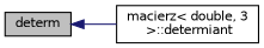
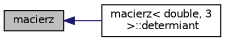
  digraph {
    rankdir=LR
    node [color=black fontname=Helvetica fontsize=10 shape=record style=filled]
-   n1 [fillcolor=grey75 fontcolor=black height=0.2 label=determ width=0.4]
+   n1 [fillcolor=grey75 fontcolor=black height=0.2 label=macierz width=0.4]
    n2 [fillcolor=white height=0.2 label="macierz\< double, 3\l \>::determiant" width=0.4]
    n1 -> n2 [color=midnightblue dir=back fontname=Helvetica fontsize=10 labelfontname=Helvetica labelfontsize=10 style=solid]
  }
